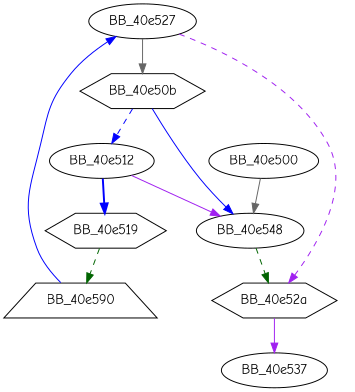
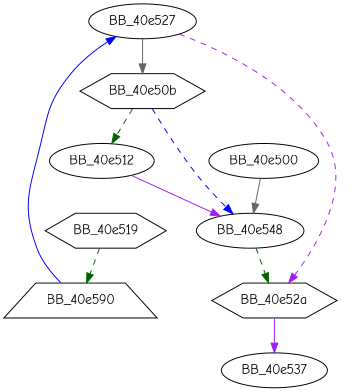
  digraph {
    fontname="Comic Neue"
    node [fontname="Comic Neue" shape=ellipse]
    edge [color=blue fontname="Comic Neue" style=solid]
    BB_40e500
    BB_40e548
    BB_40e50b [shape=hexagon]
    BB_40e512
    BB_40e52a [shape=hexagon]
    BB_40e519 [shape=hexagon]
    n7 [label=BB_40e590 shape=trapezium]
    BB_40e527
    BB_40e537
    BB_40e500 -> BB_40e548 [color=gray40]
    BB_40e548 -> BB_40e52a [color=darkgreen style=dashed]
-   BB_40e50b -> BB_40e548
-   BB_40e50b -> BB_40e512 [style=dashed]
+   BB_40e50b -> BB_40e548 [style=dashed]
+   BB_40e50b -> BB_40e512 [color=darkgreen style=dashed]
    BB_40e512 -> BB_40e548 [color=purple]
-   BB_40e512 -> BB_40e519 [style=bold]
    BB_40e52a -> BB_40e537 [color=purple]
    BB_40e519 -> n7 [color=darkgreen style=dashed]
    n7 -> BB_40e527
    BB_40e527 -> BB_40e50b [color=gray40]
    BB_40e527 -> BB_40e52a [color=purple style=dashed]
  }
